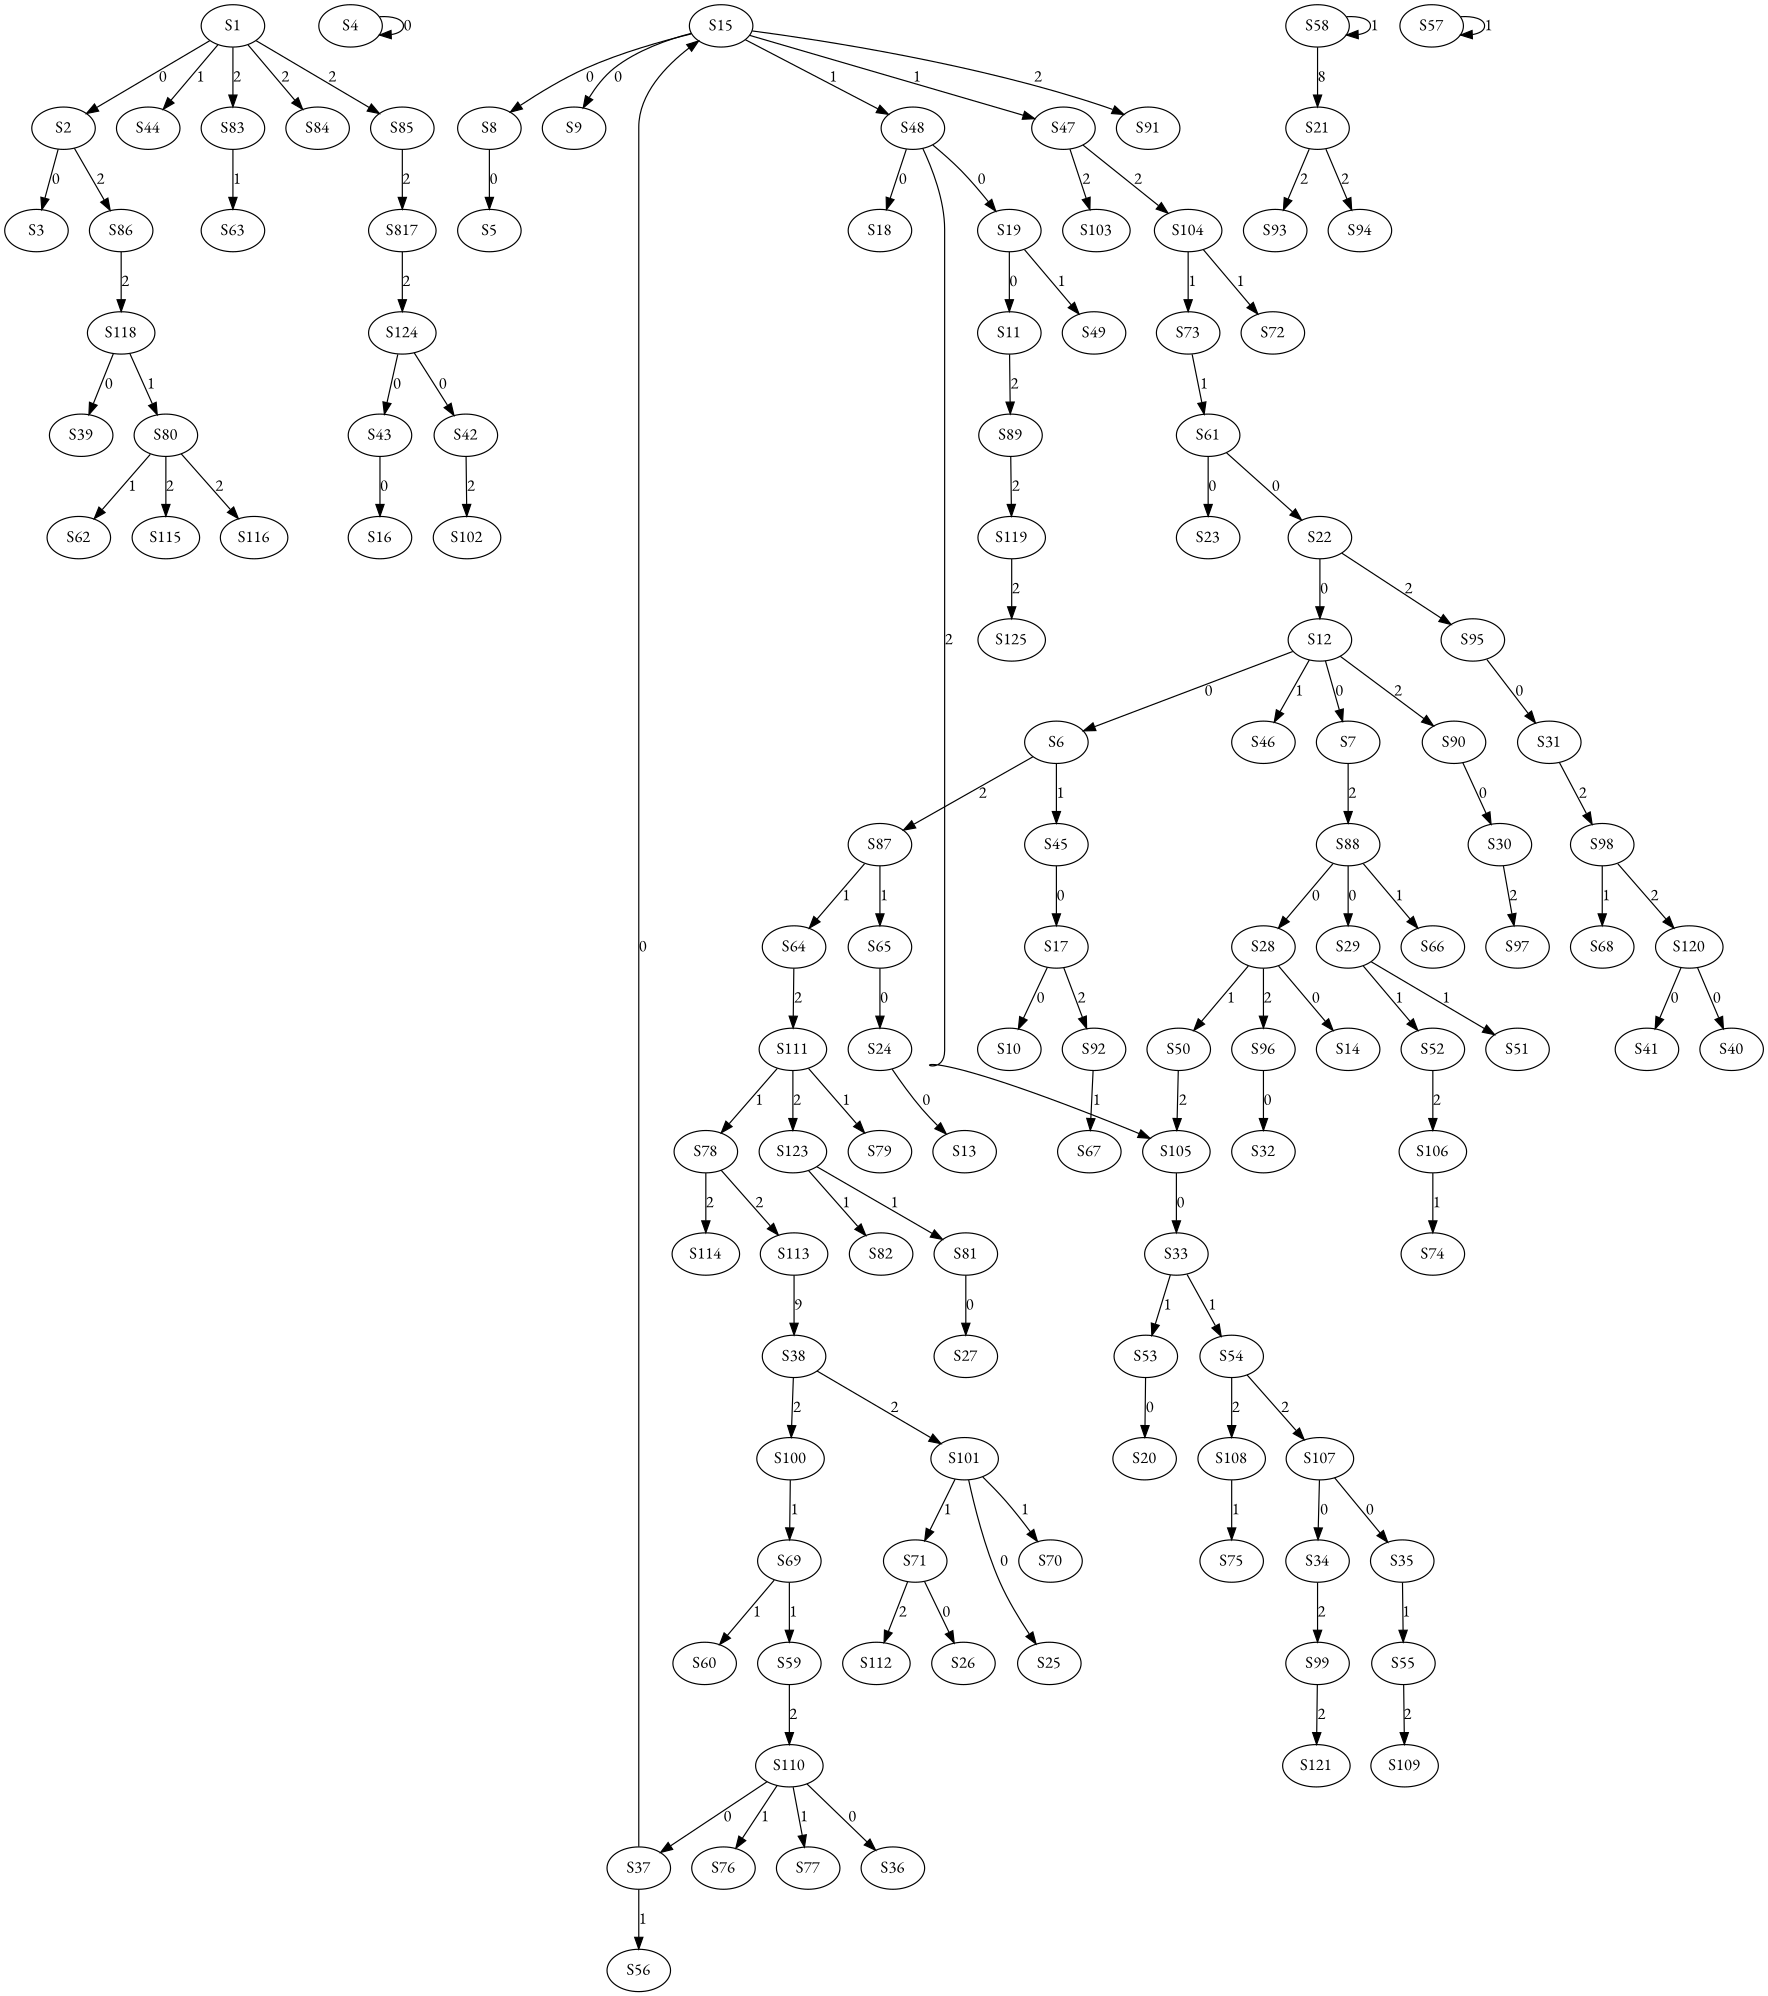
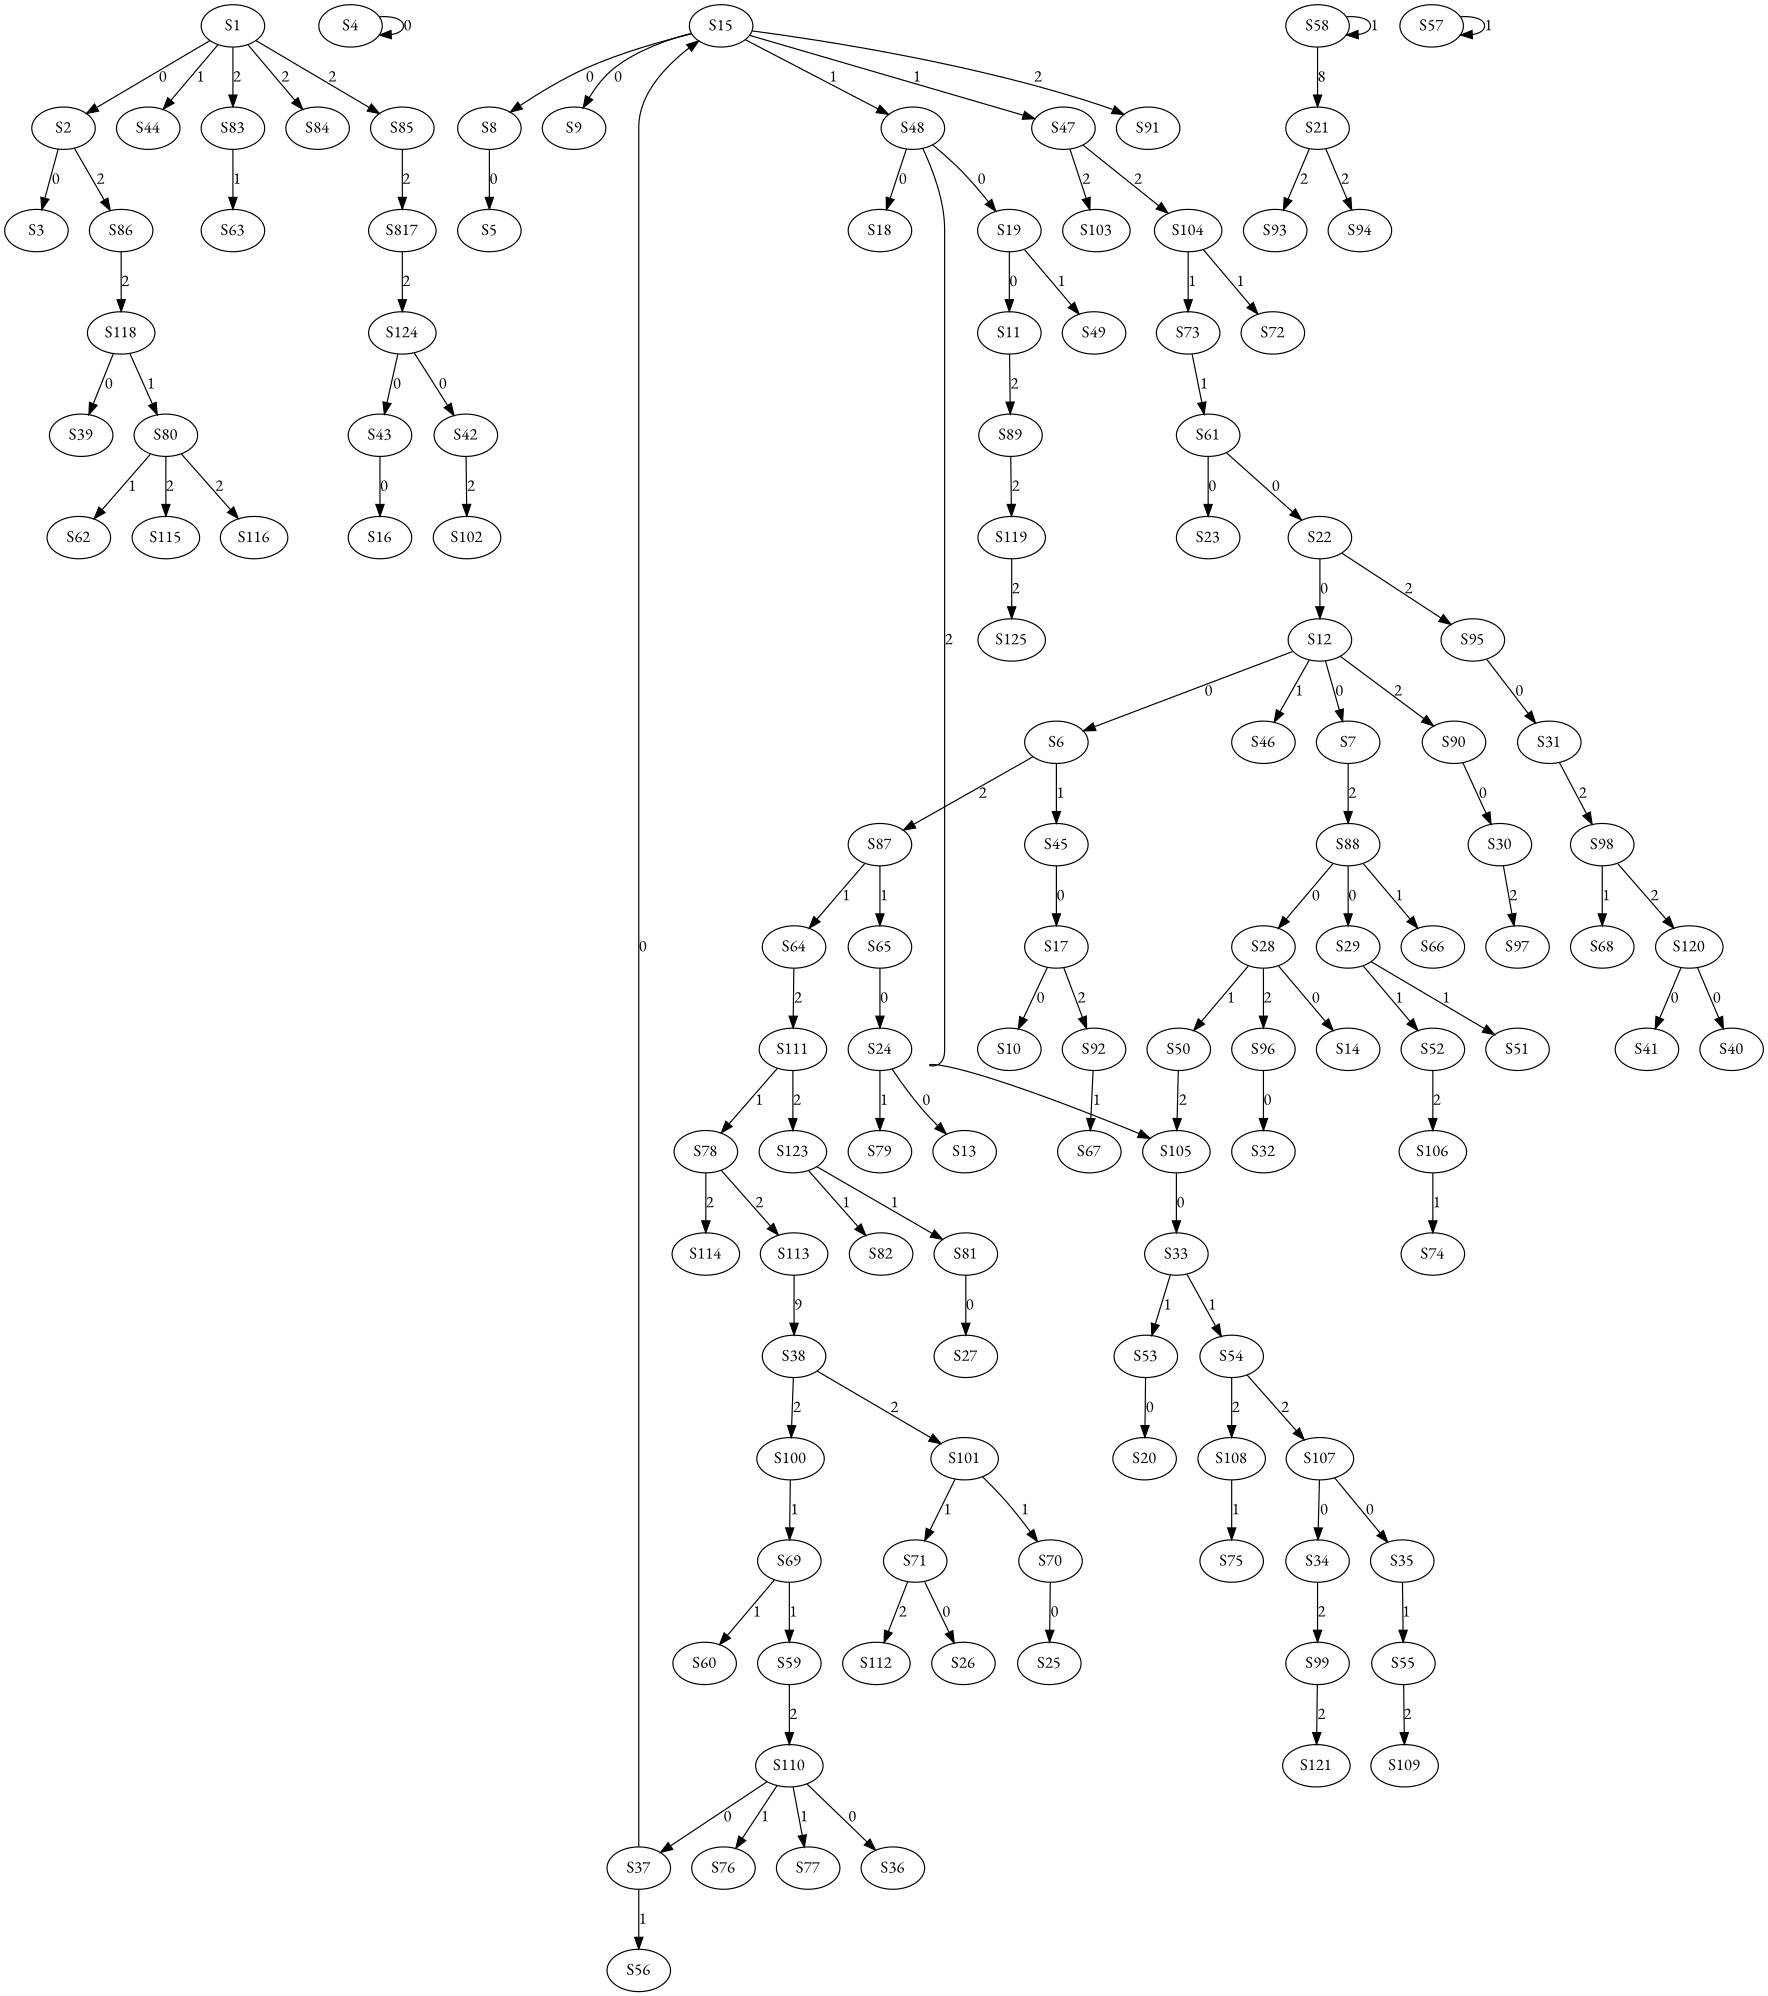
  strict digraph {
    fontname="EB Garamond"
    node [fontname="EB Garamond"]
    edge [fontname="EB Garamond"]
    S1
    S2
    S44
    S83
    S84
    S85
    S3
    S86
    S63
    n10 [label=S817]
    S118
    S4
    S8
    S5
    S12
    S6
    S7
    S90
    S46
    S45
    S87
    S88
    S30
    S17
    S65
    S64
    S28
    S29
    S66
    S15
    S9
    S48
    S47
    S91
    S19
    S18
    S105
    S104
    S103
    S10
    S92
    S67
    S11
    S49
    S89
    S119
    S22
    S95
    S31
    S24
    S13
    S14
    S96
    S50
    S32
    S37
    S56
    S43
    S16
    S33
    S53
    S20
    S58
    S21
    S93
    S94
    S61
    S23
    S70
    S25
    S71
    S26
    S112
    S81
    S27
    S51
    S52
    S106
    S97
    S98
    S120
    S68
    S54
    S107
    S108
    S34
    S35
    S99
    S55
    S121
    S109
    S110
    S36
    S76
    S77
    S113
    S38
    S100
    S101
    S69
    S39
    S80
    S62
    S115
    S116
    S40
    S41
    S124
    S42
    S102
    S73
    S72
    S74
    S75
    S57
    S59
    S60
    S111
    S78
    S79
    S123
    S114
    S82
    S125
    S1 -> S2 [label=0]
    S1 -> S44 [label=1]
    S1 -> S83 [label=2]
    S1 -> S84 [label=2]
    S1 -> S85 [label=2]
    S2 -> S3 [label=0]
    S2 -> S86 [label=2]
    S83 -> S63 [label=1]
    S85 -> n10 [label=2]
    S86 -> S118 [label=2]
    n10 -> S124 [label=2]
    S118 -> S39 [label=0]
    S118 -> S80 [label=1]
    S4 -> S4 [label=0]
    S8 -> S5 [label=0]
    S12 -> S6 [label=0]
    S12 -> S7 [label=0]
    S12 -> S90 [label=2]
    S12 -> S46 [label=1]
    S6 -> S45 [label=1]
    S6 -> S87 [label=2]
    S7 -> S88 [label=2]
    S90 -> S30 [label=0]
    S45 -> S17 [label=0]
    S87 -> S65 [label=1]
    S87 -> S64 [label=1]
    S88 -> S28 [label=0]
    S88 -> S29 [label=0]
    S88 -> S66 [label=1]
    S30 -> S97 [label=2]
    S17 -> S10 [label=0]
    S17 -> S92 [label=2]
    S65 -> S24 [label=0]
    S64 -> S111 [label=2]
    S28 -> S14 [label=0]
    S28 -> S96 [label=2]
    S28 -> S50 [label=1]
    S29 -> S51 [label=1]
    S29 -> S52 [label=1]
    S15 -> S8 [label=0]
    S15 -> S9 [label=0]
    S15 -> S48 [label=1]
    S15 -> S47 [label=1]
    S15 -> S91 [label=2]
    S48 -> S19 [label=0]
    S48 -> S18 [label=0]
    S48 -> S105 [label=2]
    S47 -> S104 [label=2]
    S47 -> S103 [label=2]
    S19 -> S11 [label=0]
    S19 -> S49 [label=1]
    S105 -> S33 [label=0]
    S104 -> S73 [label=1]
    S104 -> S72 [label=1]
    S92 -> S67 [label=1]
    S11 -> S89 [label=2]
    S89 -> S119 [label=2]
    S119 -> S125 [label=2]
    S22 -> S12 [label=0]
    S22 -> S95 [label=2]
    S95 -> S31 [label=0]
    S31 -> S98 [label=2]
    S24 -> S13 [label=0]
    S96 -> S32 [label=0]
    S50 -> S105 [label=2]
    S37 -> S15 [label=0]
    S37 -> S56 [label=1]
    S43 -> S16 [label=0]
    S33 -> S53 [label=1]
    S33 -> S54 [label=1]
    S53 -> S20 [label=0]
    S58 -> S58 [label=1]
    S58 -> S21 [label=8]
    S21 -> S93 [label=2]
    S21 -> S94 [label=2]
    S61 -> S22 [label=0]
    S61 -> S23 [label=0]
-   S101 -> S25 [label=0]
+   S70 -> S25 [label=0]
    S71 -> S26 [label=0]
    S71 -> S112 [label=2]
    S81 -> S27 [label=0]
    S52 -> S106 [label=2]
    S106 -> S74 [label=1]
    S98 -> S120 [label=2]
    S98 -> S68 [label=1]
    S120 -> S40 [label=0]
    S120 -> S41 [label=0]
    S54 -> S107 [label=2]
    S54 -> S108 [label=2]
    S107 -> S34 [label=0]
    S107 -> S35 [label=0]
    S108 -> S75 [label=1]
    S34 -> S99 [label=2]
    S35 -> S55 [label=1]
    S99 -> S121 [label=2]
    S55 -> S109 [label=2]
    S110 -> S37 [label=0]
    S110 -> S36 [label=0]
    S110 -> S76 [label=1]
    S110 -> S77 [label=1]
    S113 -> S38 [label=9]
    S38 -> S100 [label=2]
    S38 -> S101 [label=2]
    S100 -> S69 [label=1]
    S101 -> S70 [label=1]
    S101 -> S71 [label=1]
    S69 -> S59 [label=1]
    S69 -> S60 [label=1]
    S80 -> S62 [label=1]
    S80 -> S115 [label=2]
    S80 -> S116 [label=2]
    S124 -> S43 [label=0]
    S124 -> S42 [label=0]
    S42 -> S102 [label=2]
    S73 -> S61 [label=1]
    S57 -> S57 [label=1]
    S59 -> S110 [label=2]
    S111 -> S78 [label=1]
-   S111 -> S79 [label=1]
+   S24 -> S79 [label=1]
    S111 -> S123 [label=2]
    S78 -> S113 [label=2]
    S78 -> S114 [label=2]
    S123 -> S81 [label=1]
    S123 -> S82 [label=1]
  }
